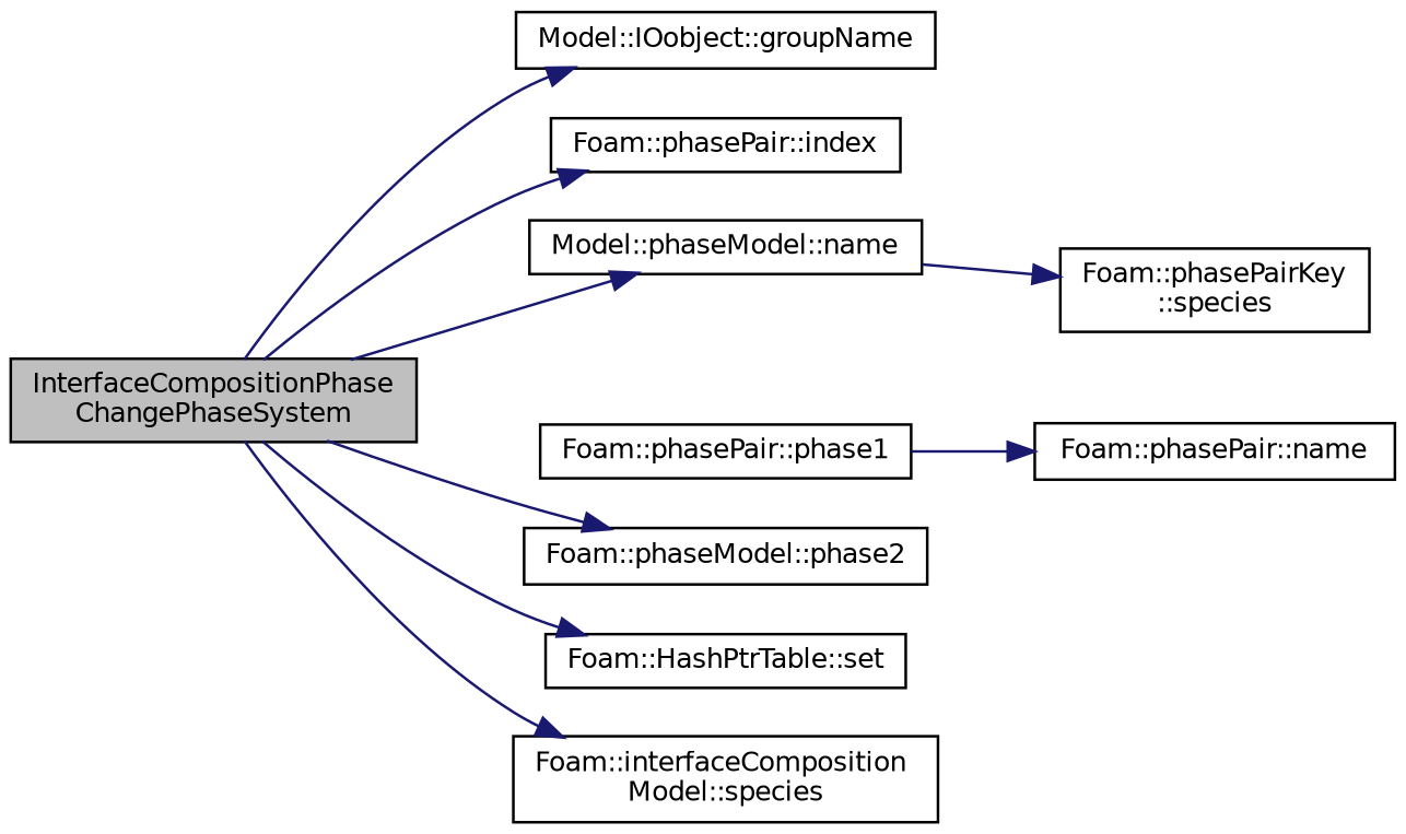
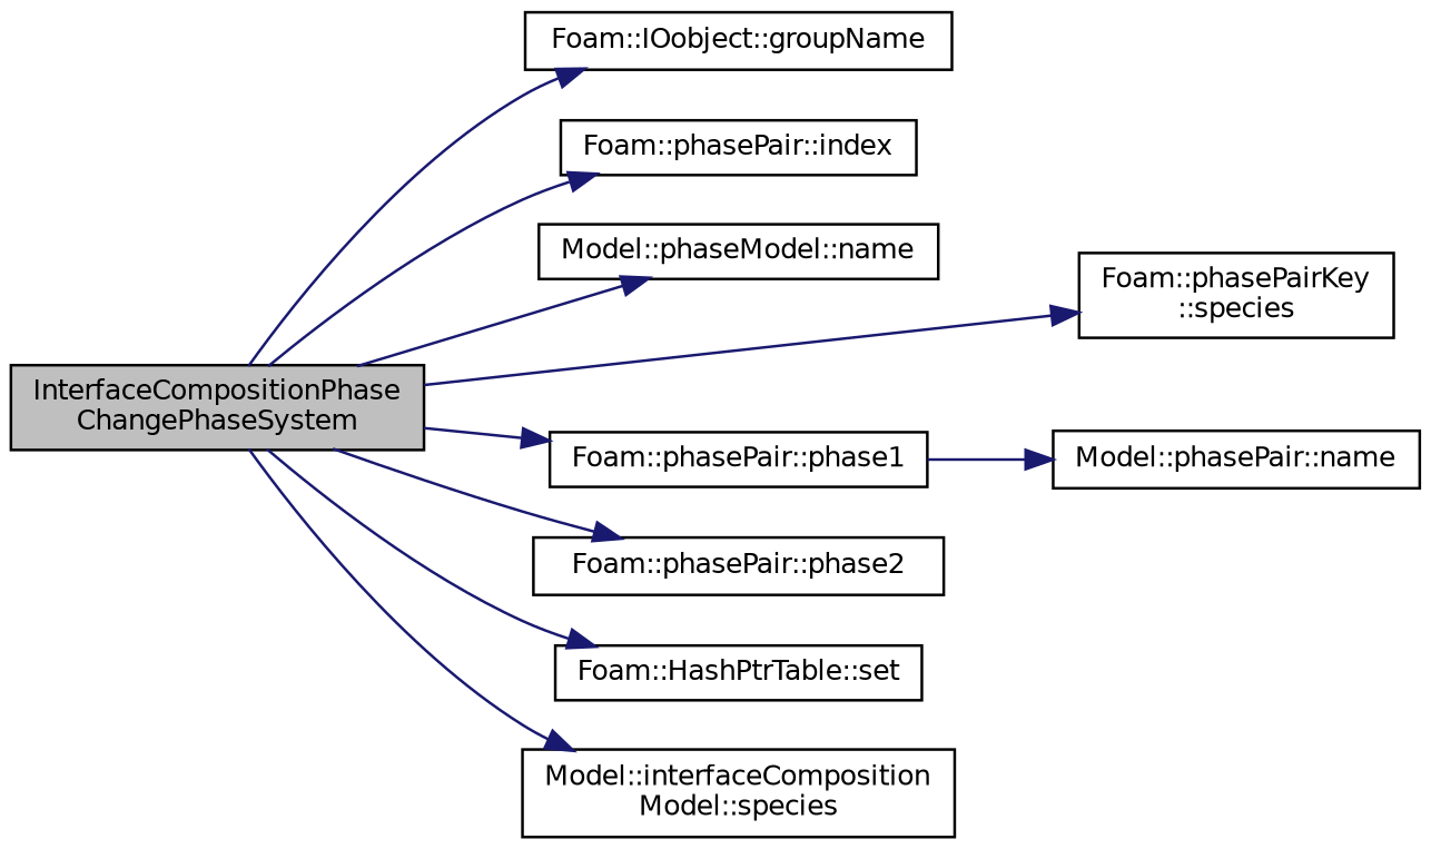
  digraph {
    rankdir=LR
    node [color=black fontname=Helvetica fontsize=10 shape=record]
    edge [color=midnightblue fontname=Helvetica fontsize=10 labelfontname=Helvetica labelfontsize=10 style=solid]
    n1 [fillcolor=grey75 fontcolor=black height=0.2 label="InterfaceCompositionPhase\lChangePhaseSystem" style=filled width=0.4]
-   n2 [height=0.2 label="Model::IOobject::groupName" width=0.4]
+   n2 [height=0.2 label="Foam::IOobject::groupName" width=0.4]
    n3 [height=0.2 label="Foam::phasePair::index" width=0.4]
    n4 [height=0.2 label="Model::phaseModel::name" width=0.4]
    n5 [height=0.2 label="Foam::phasePairKey\l::species" width=0.4]
    n6 [height=0.2 label="Foam::phasePair::phase1" width=0.4]
-   n7 [height=0.2 label="Foam::phaseModel::phase2" width=0.4]
+   n7 [height=0.2 label="Foam::phasePair::phase2" width=0.4]
    n8 [height=0.2 label="Foam::HashPtrTable::set" width=0.4]
-   n9 [height=0.2 label="Foam::interfaceComposition\lModel::species" width=0.4]
-   n10 [height=0.2 label="Foam::phasePair::name" width=0.4]
+   n9 [height=0.2 label="Model::interfaceComposition\lModel::species" width=0.4]
+   n10 [height=0.2 label="Model::phasePair::name" width=0.4]
    n1 -> n2
    n1 -> n3
    n1 -> n4
-   n4 -> n5
+   n1 -> n5
+   n1 -> n6
    n1 -> n7
    n1 -> n8
    n1 -> n9
    n6 -> n10
  }
